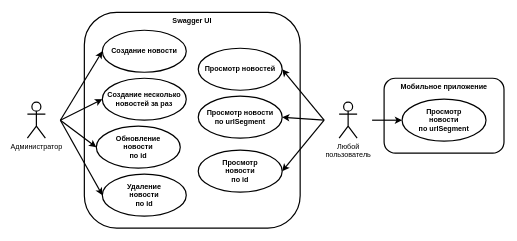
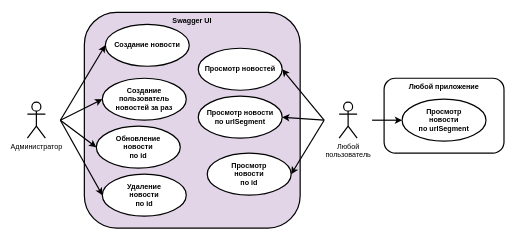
  <mxCell id="0" />
  <mxCell id="1" parent="0" />
  <mxCell id="2" value="&amp;nbsp;" style="html=1;whiteSpace=wrap;fillColor=none;strokeColor=none;" parent="1" vertex="1"><mxGeometry x="20" y="140" width="80" height="120" as="geometry" /></mxCell>
- <mxCell id="3" value="Swagger UI" style="html=1;whiteSpace=wrap;rounded=1;strokeWidth=2;fontStyle=1;verticalAlign=top;" parent="1" vertex="1"><mxGeometry x="140" y="20" width="360" height="360" as="geometry" /></mxCell>
+ <mxCell id="3" value="Swagger UI" style="html=1;whiteSpace=wrap;rounded=1;strokeWidth=2;fontStyle=1;verticalAlign=top;fillColor=#e1d5e7;" parent="1" vertex="1"><mxGeometry x="140" y="20" width="360" height="360" as="geometry" /></mxCell>
  <mxCell id="4" value="Администратор" style="shape=umlActor;verticalLabelPosition=bottom;verticalAlign=top;html=1;fontStyle=0;strokeWidth=2;" parent="1" vertex="1"><mxGeometry x="45" y="170" width="30" height="60" as="geometry" /></mxCell>
- <mxCell id="5" value="Мобильное приложение" style="html=1;whiteSpace=wrap;rounded=1;strokeWidth=2;fontStyle=1;verticalAlign=top;" parent="1" vertex="1"><mxGeometry x="640" y="130" width="200" height="125" as="geometry" /></mxCell>
- <mxCell id="6" value="Создание новости" style="ellipse;whiteSpace=wrap;html=1;strokeWidth=2;fontStyle=1" parent="1" vertex="1"><mxGeometry x="170" y="50" width="140" height="70" as="geometry" /></mxCell>
+ <mxCell id="5" value="Любой приложение" style="html=1;whiteSpace=wrap;rounded=1;strokeWidth=2;fontStyle=1;verticalAlign=top;" parent="1" vertex="1"><mxGeometry x="640" y="130" width="200" height="125" as="geometry" /></mxCell>
+ <mxCell id="6" value="Создание новости" style="ellipse;whiteSpace=wrap;html=1;strokeWidth=2;fontStyle=1" parent="1" vertex="1"><mxGeometry x="175" y="40" width="140" height="70" as="geometry" /></mxCell>
  <mxCell id="7" value="Просмотр новостей" style="ellipse;whiteSpace=wrap;html=1;strokeWidth=2;fontStyle=1" parent="1" vertex="1"><mxGeometry x="330" y="80" width="140" height="70" as="geometry" /></mxCell>
  <mxCell id="8" value="Просмотр новости&lt;br&gt;по urlSegment" style="ellipse;whiteSpace=wrap;html=1;strokeWidth=2;fontStyle=1" parent="1" vertex="1"><mxGeometry x="330" y="160" width="140" height="70" as="geometry" /></mxCell>
  <mxCell id="9" value="Просмотр&lt;br style=&quot;border-color: var(--border-color);&quot;&gt;новости&lt;br style=&quot;border-color: var(--border-color);&quot;&gt;по urlSegment" style="ellipse;whiteSpace=wrap;html=1;strokeWidth=2;fontStyle=1" parent="1" vertex="1"><mxGeometry x="670" y="165" width="140" height="70" as="geometry" /></mxCell>
  <mxCell id="10" value="Обновление&lt;br&gt;новости&lt;br&gt;по id" style="ellipse;whiteSpace=wrap;html=1;strokeWidth=2;fontStyle=1" parent="1" vertex="1"><mxGeometry x="160" y="210" width="140" height="70" as="geometry" /></mxCell>
  <mxCell id="11" value="Удаление&lt;br&gt;новости&lt;br&gt;по id" style="ellipse;whiteSpace=wrap;html=1;strokeWidth=2;fontStyle=1" parent="1" vertex="1"><mxGeometry x="170" y="290" width="140" height="70" as="geometry" /></mxCell>
  <mxCell id="12" style="rounded=0;orthogonalLoop=1;jettySize=auto;html=1;exitX=1;exitY=0.5;exitDx=0;exitDy=0;entryX=0;entryY=0.5;entryDx=0;entryDy=0;strokeWidth=2;" parent="1" target="9" edge="1"><mxGeometry relative="1" as="geometry"><mxPoint x="620" y="200" as="sourcePoint" /></mxGeometry></mxCell>
  <mxCell id="13" value="Любой&lt;br&gt;пользователь" style="shape=umlActor;verticalLabelPosition=bottom;verticalAlign=top;html=1;fontStyle=0;strokeWidth=2;" parent="1" vertex="1"><mxGeometry x="565" y="170" width="30" height="60" as="geometry" /></mxCell>
  <mxCell id="14" style="rounded=0;orthogonalLoop=1;jettySize=auto;html=1;exitX=1;exitY=0.5;exitDx=0;exitDy=0;entryX=0;entryY=0.5;entryDx=0;entryDy=0;strokeWidth=2;" parent="1" source="2" target="6" edge="1"><mxGeometry relative="1" as="geometry" /></mxCell>
  <mxCell id="15" style="rounded=0;orthogonalLoop=1;jettySize=auto;html=1;exitX=1;exitY=0.5;exitDx=0;exitDy=0;entryX=0;entryY=0.5;entryDx=0;entryDy=0;strokeWidth=2;" parent="1" source="2" target="10" edge="1"><mxGeometry relative="1" as="geometry" /></mxCell>
  <mxCell id="16" style="rounded=0;orthogonalLoop=1;jettySize=auto;html=1;exitX=1;exitY=0.5;exitDx=0;exitDy=0;entryX=0;entryY=0.5;entryDx=0;entryDy=0;strokeWidth=2;" parent="1" source="2" target="11" edge="1"><mxGeometry relative="1" as="geometry" /></mxCell>
- <mxCell id="17" value="Просмотр&lt;br&gt;новости&lt;br&gt;по id" style="ellipse;whiteSpace=wrap;html=1;strokeWidth=2;fontStyle=1" parent="1" vertex="1"><mxGeometry x="330" y="250" width="140" height="70" as="geometry" /></mxCell>
- <mxCell id="18" value="Создание несколько новостей за раз" style="ellipse;whiteSpace=wrap;html=1;strokeWidth=2;fontStyle=1" parent="1" vertex="1"><mxGeometry x="170" y="130" width="140" height="70" as="geometry" /></mxCell>
+ <mxCell id="17" value="Просмотр&lt;br&gt;новости&lt;br&gt;по id" style="ellipse;whiteSpace=wrap;html=1;strokeWidth=2;fontStyle=1" parent="1" vertex="1"><mxGeometry x="345" y="255" width="140" height="70" as="geometry" /></mxCell>
+ <mxCell id="18" value="Создание пользователь новостей за раз" style="ellipse;whiteSpace=wrap;html=1;strokeWidth=2;fontStyle=1" parent="1" vertex="1"><mxGeometry x="170" y="130" width="140" height="70" as="geometry" /></mxCell>
  <mxCell id="19" style="rounded=0;orthogonalLoop=1;jettySize=auto;html=1;exitX=1;exitY=0.5;exitDx=0;exitDy=0;entryX=0;entryY=0.5;entryDx=0;entryDy=0;strokeWidth=2;" parent="1" source="2" target="18" edge="1"><mxGeometry relative="1" as="geometry" /></mxCell>
  <mxCell id="20" style="rounded=0;orthogonalLoop=1;jettySize=auto;html=1;exitX=0;exitY=0.5;exitDx=0;exitDy=0;entryX=1;entryY=0.5;entryDx=0;entryDy=0;strokeWidth=2;" parent="1" source="23" target="7" edge="1"><mxGeometry relative="1" as="geometry" /></mxCell>
  <mxCell id="21" style="rounded=0;orthogonalLoop=1;jettySize=auto;html=1;exitX=0;exitY=0.5;exitDx=0;exitDy=0;entryX=1;entryY=0.5;entryDx=0;entryDy=0;strokeWidth=2;" parent="1" source="23" target="8" edge="1"><mxGeometry relative="1" as="geometry" /></mxCell>
  <mxCell id="22" style="rounded=0;orthogonalLoop=1;jettySize=auto;html=1;exitX=0;exitY=0.5;exitDx=0;exitDy=0;entryX=1;entryY=0.5;entryDx=0;entryDy=0;strokeWidth=2;" parent="1" source="23" target="17" edge="1"><mxGeometry relative="1" as="geometry" /></mxCell>
  <mxCell id="23" value="&amp;nbsp;" style="html=1;whiteSpace=wrap;fillColor=none;strokeColor=none;" parent="1" vertex="1"><mxGeometry x="540" y="140" width="80" height="120" as="geometry" /></mxCell>
